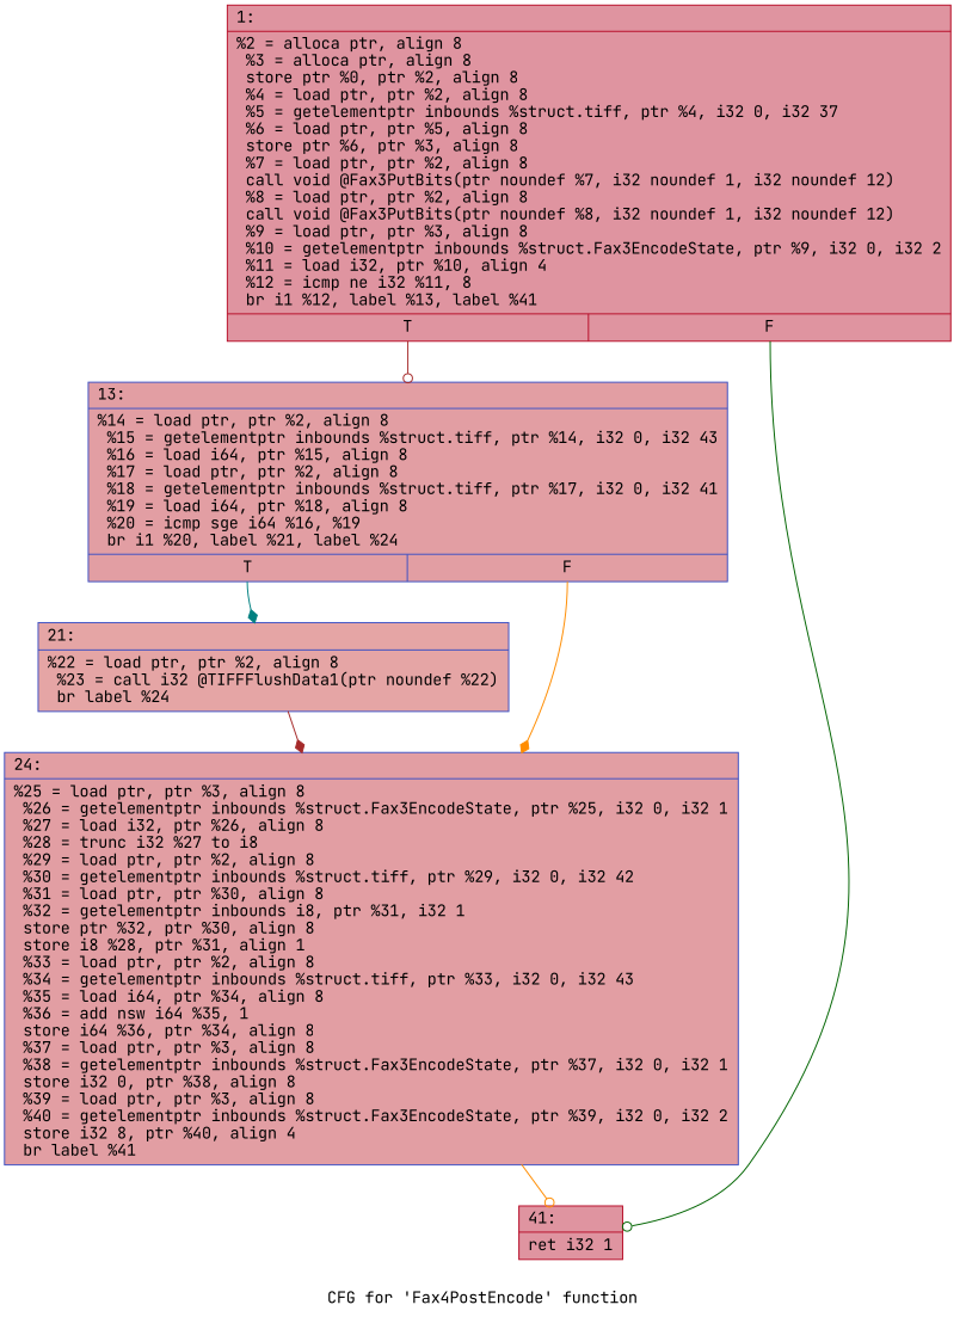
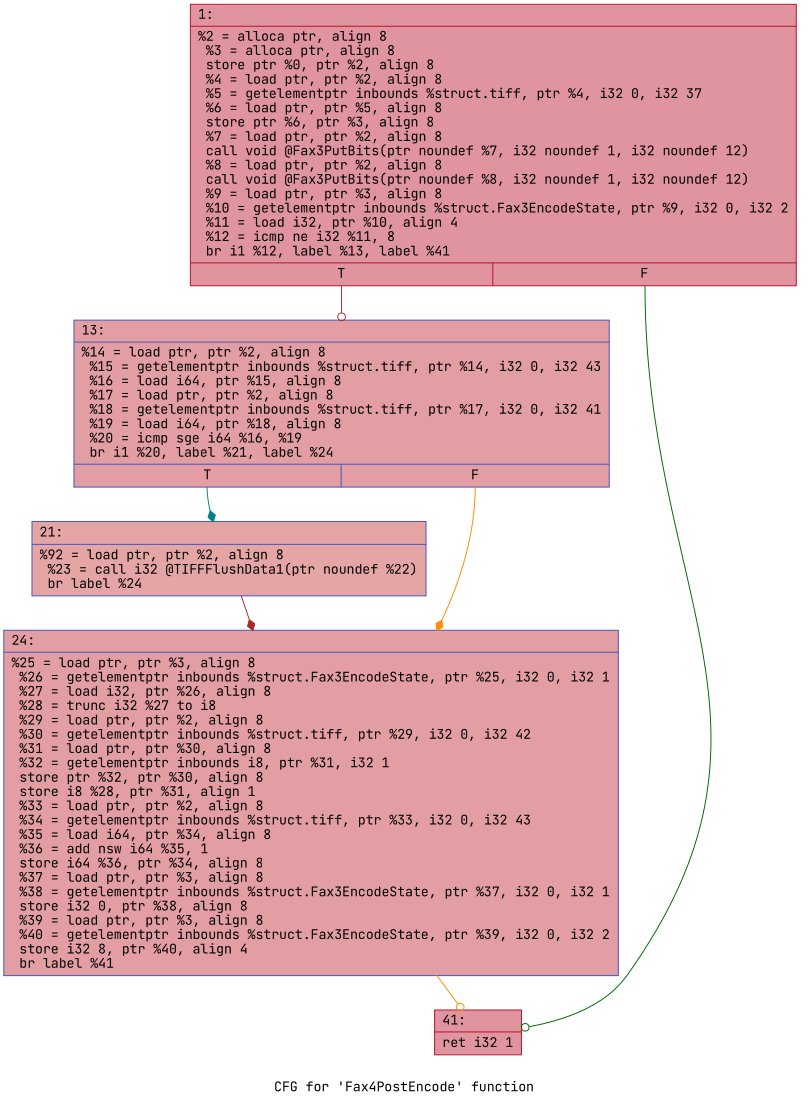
  digraph {
    label="CFG for 'Fax4PostEncode' function"
    fontname="JetBrains Mono"
    node [color="#3d50c3ff" fillcolor="#b70d2870" fontname="JetBrains Mono" shape=record style=filled]
    edge [color=brown arrowhead=odot fontname="JetBrains Mono"]
    n1 [color="#b70d28ff" label="{1:\l|  %2 = alloca ptr, align 8\l  %3 = alloca ptr, align 8\l  store ptr %0, ptr %2, align 8\l  %4 = load ptr, ptr %2, align 8\l  %5 = getelementptr inbounds %struct.tiff, ptr %4, i32 0, i32 37\l  %6 = load ptr, ptr %5, align 8\l  store ptr %6, ptr %3, align 8\l  %7 = load ptr, ptr %2, align 8\l  call void @Fax3PutBits(ptr noundef %7, i32 noundef 1, i32 noundef 12)\l  %8 = load ptr, ptr %2, align 8\l  call void @Fax3PutBits(ptr noundef %8, i32 noundef 1, i32 noundef 12)\l  %9 = load ptr, ptr %3, align 8\l  %10 = getelementptr inbounds %struct.Fax3EncodeState, ptr %9, i32 0, i32 2\l  %11 = load i32, ptr %10, align 4\l  %12 = icmp ne i32 %11, 8\l  br i1 %12, label %13, label %41\l|{<s0>T|<s1>F}}"]
    n2 [fillcolor="#be242e70" label="{13:\l|  %14 = load ptr, ptr %2, align 8\l  %15 = getelementptr inbounds %struct.tiff, ptr %14, i32 0, i32 43\l  %16 = load i64, ptr %15, align 8\l  %17 = load ptr, ptr %2, align 8\l  %18 = getelementptr inbounds %struct.tiff, ptr %17, i32 0, i32 41\l  %19 = load i64, ptr %18, align 8\l  %20 = icmp sge i64 %16, %19\l  br i1 %20, label %21, label %24\l|{<s0>T|<s1>F}}"]
    n3 [color="#b70d28ff" label="{41:\l|  ret i32 1\l}"]
-   n4 [fillcolor="#c5333470" label="{21:\l|  %22 = load ptr, ptr %2, align 8\l  %23 = call i32 @TIFFFlushData1(ptr noundef %22)\l  br label %24\l}"]
+   n4 [fillcolor="#c5333470" label="{21:\l|  %92 = load ptr, ptr %2, align 8\l  %23 = call i32 @TIFFFlushData1(ptr noundef %22)\l  br label %24\l}"]
    n5 [fillcolor="#be242e70" label="{24:\l|  %25 = load ptr, ptr %3, align 8\l  %26 = getelementptr inbounds %struct.Fax3EncodeState, ptr %25, i32 0, i32 1\l  %27 = load i32, ptr %26, align 8\l  %28 = trunc i32 %27 to i8\l  %29 = load ptr, ptr %2, align 8\l  %30 = getelementptr inbounds %struct.tiff, ptr %29, i32 0, i32 42\l  %31 = load ptr, ptr %30, align 8\l  %32 = getelementptr inbounds i8, ptr %31, i32 1\l  store ptr %32, ptr %30, align 8\l  store i8 %28, ptr %31, align 1\l  %33 = load ptr, ptr %2, align 8\l  %34 = getelementptr inbounds %struct.tiff, ptr %33, i32 0, i32 43\l  %35 = load i64, ptr %34, align 8\l  %36 = add nsw i64 %35, 1\l  store i64 %36, ptr %34, align 8\l  %37 = load ptr, ptr %3, align 8\l  %38 = getelementptr inbounds %struct.Fax3EncodeState, ptr %37, i32 0, i32 1\l  store i32 0, ptr %38, align 8\l  %39 = load ptr, ptr %3, align 8\l  %40 = getelementptr inbounds %struct.Fax3EncodeState, ptr %39, i32 0, i32 2\l  store i32 8, ptr %40, align 4\l  br label %41\l}"]
    n1 -> n2 [tailport=s0]
    n1 -> n3 [tailport=s1 color=darkgreen]
    n2 -> n4 [tailport=s0 color=teal arrowhead=diamond]
    n2 -> n5 [tailport=s1 color=darkorange arrowhead=diamond]
    n4 -> n5 [arrowhead=diamond]
    n5 -> n3 [color=darkorange]
  }
